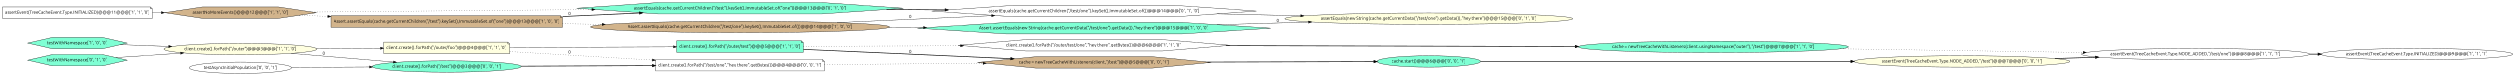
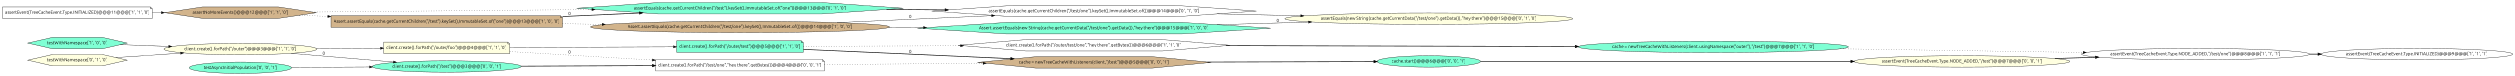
  digraph {
    fontname=Ubuntu
    rankdir=LR
    node [fillcolor=aquamarine fontname=Ubuntu shape=ellipse style=filled]
    edge [fontname=Ubuntu style=solid]
    n1 [label="cache = newTreeCacheWithListeners(client.usingNamespace(\"outer\"),\"/test\")@@@7@@@['1', '1', '0']"]
    n2 [fillcolor=white label="assertEvent(TreeCacheEvent.Type.NODE_ADDED,\"/test/one\")@@@8@@@['1', '1', '1']"]
    n3 [fillcolor=white label="assertEvent(TreeCacheEvent.Type.INITIALIZED)@@@9@@@['1', '1', '1']"]
    n4 [label="assertEquals(cache.getCurrentChildren(\"/test\").keySet(),ImmutableSet.of(\"one\"))@@@13@@@['0', '1', '0']" shape=hexagon]
    n5 [fillcolor=white label="assertEquals(cache.getCurrentChildren(\"/test/one\").keySet(),ImmutableSet.of())@@@14@@@['0', '1', '0']" shape=hexagon]
    n6 [fillcolor=lightyellow label="assertEquals(new String(cache.getCurrentData(\"/test/one\").getData()),\"hey there\")@@@15@@@['0', '1', '0']"]
    n7 [fillcolor=lightyellow label="assertEvent(TreeCacheEvent.Type.NODE_ADDED,\"/test\")@@@7@@@['0', '0', '1']"]
    n8 [label="testWithNamespace['1', '0', '0']" shape=hexagon]
    n9 [fillcolor=lightyellow label="client.create().forPath(\"/outer\")@@@3@@@['1', '1', '0']"]
    n10 [label="client.create().forPath(\"/test\")@@@3@@@['0', '0', '1']"]
    n11 [fillcolor=lightyellow label="client.create().forPath(\"/outer/foo\")@@@4@@@['1', '1', '0']" shape=note]
    n12 [label="client.create().forPath(\"/outer/test\")@@@5@@@['1', '1', '0']" shape=note]
    n13 [fillcolor=white label="client.create().forPath(\"/outer/test/one\",\"hey there\".getBytes())@@@6@@@['1', '1', '0']" shape=hexagon]
    n14 [fillcolor=tan label="cache = newTreeCacheWithListeners(client,\"/test\")@@@5@@@['0', '0', '1']" shape=hexagon]
    n15 [label="cache.start()@@@6@@@['0', '0', '1']"]
-   n16 [label="testWithNamespace['0', '1', '0']" shape=hexagon]
+   n16 [fillcolor=lightyellow label="testWithNamespace['0', '1', '0']" shape=hexagon]
    n17 [fillcolor=white label="client.create().forPath(\"/test/one\",\"hey there\".getBytes())@@@4@@@['0', '0', '1']" shape=note]
    n18 [fillcolor=white label="assertEvent(TreeCacheEvent.Type.INITIALIZED)@@@11@@@['1', '1', '0']" shape=note]
    n19 [fillcolor=tan label="assertNoMoreEvents()@@@12@@@['1', '1', '0']" shape=hexagon]
    n20 [fillcolor=tan label="Assert.assertEquals(cache.getCurrentChildren(\"/test\").keySet(),ImmutableSet.of(\"one\"))@@@13@@@['1', '0', '0']" shape=note]
    n21 [label="Assert.assertEquals(new String(cache.getCurrentData(\"/test/one\").getData()),\"hey there\")@@@15@@@['1', '0', '0']" shape=hexagon]
    n22 [fillcolor=tan label="Assert.assertEquals(cache.getCurrentChildren(\"/test/one\").keySet(),ImmutableSet.of())@@@14@@@['1', '0', '0']"]
-   n23 [fillcolor=white label="testAsyncInitialPopulation['0', '0', '1']"]
+   n23 [label="testAsyncInitialPopulation['0', '0', '1']"]
    n1 -> n2 [style=dotted]
    n2 -> n3 [style=bold]
    n4 -> n5 [style=bold]
    n5 -> n6
    n7 -> n2 [style=bold]
    n8 -> n9
    n9 -> n10 [label=0]
    n9 -> n11
    n10 -> n17 [style=bold]
    n11 -> n12
    n11 -> n17 [label=0 style=dotted]
    n12 -> n13 [style=dotted]
    n12 -> n14 [label=0 style=bold]
    n13 -> n1 [style=bold]
    n14 -> n15 [style=bold]
    n15 -> n7 [style=bold]
    n16 -> n9
    n17 -> n14 [style=dotted]
    n18 -> n19
    n19 -> n4 [style=dotted]
    n19 -> n20 [style=dotted]
    n20 -> n4 [label=0 style=bold]
    n20 -> n22 [style=dotted]
    n21 -> n6 [label=0]
    n22 -> n5 [label=0]
    n22 -> n21
    n23 -> n10
  }
